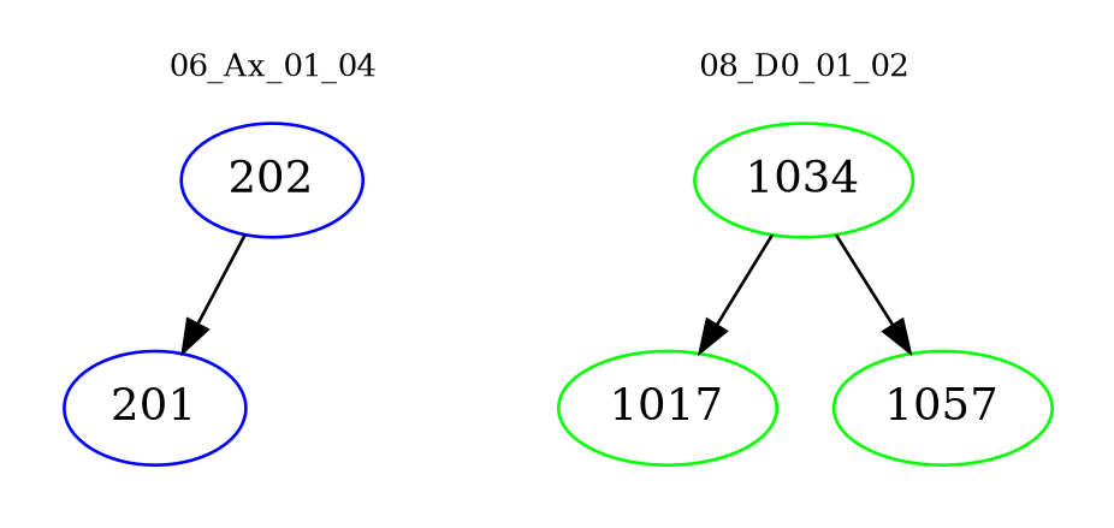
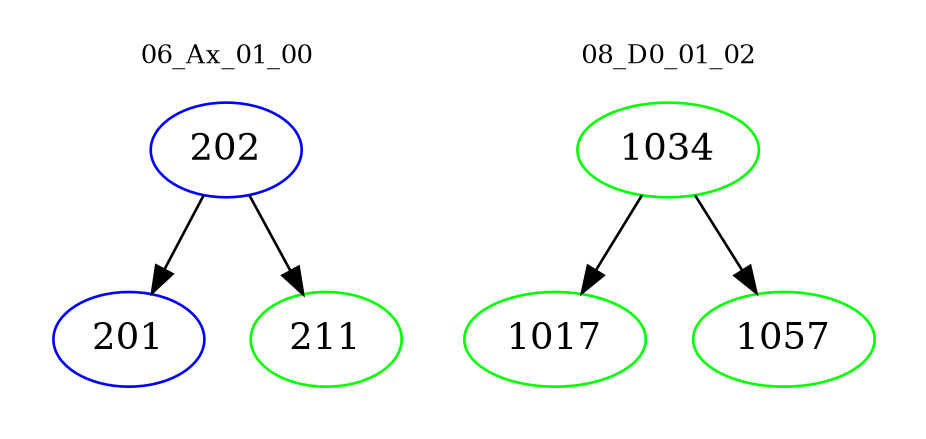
  digraph {
    node [color=green]
    edge [color=black]
    n1 [color=blue label=202]
    n2 [color=blue label=201]
+   n3 [label=211]
    n4 [label=1034]
    n5 [label=1017]
    n6 [label=1057]
    subgraph cluster_1 {
      color=white
      fontsize=10
-     label="06_Ax_01_04"
+     label="06_Ax_01_00"
      n1
      n2
+     n3
    }
    subgraph cluster_2 {
      color=white
      fontsize=10
      label="08_D0_01_02"
      n4
      n5
      n6
    }
    n1 -> n2
+   n1 -> n3
    n4 -> n5
    n4 -> n6
  }
